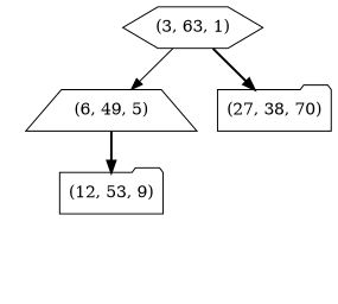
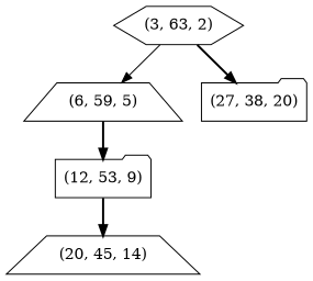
  digraph {
    node [shape=trapezium]
    edge [style=bold]
-   "(3, 63, 2)" [shape=hexagon label="(3, 63, 1)"]
-   "(6, 59, 5)" [label="(6, 49, 5)"]
-   "(27, 38, 20)" [shape=folder label="(27, 38, 70)"]
+   "(3, 63, 2)" [shape=hexagon]
+   "(6, 59, 5)"
+   "(27, 38, 20)" [shape=folder]
    "(12, 53, 9)" [shape=folder]
+   "(20, 45, 14)"
    "(3, 63, 2)" -> "(6, 59, 5)" [style=solid]
    "(3, 63, 2)" -> "(27, 38, 20)"
    "(6, 59, 5)" -> "(12, 53, 9)"
+   "(12, 53, 9)" -> "(20, 45, 14)"
  }
